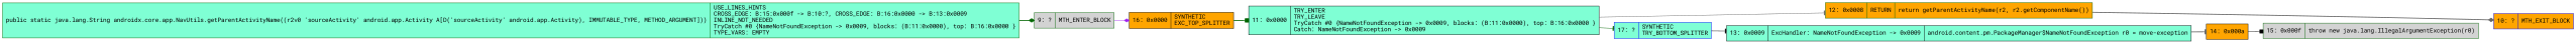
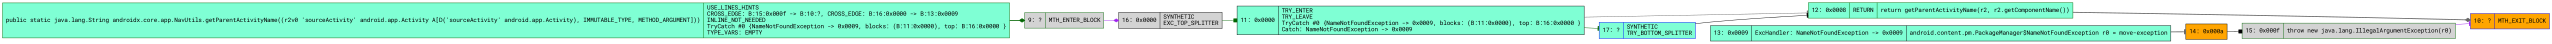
  digraph {
    fontname="Roboto Mono"
    rankdir=LR
    node [color=darkgreen fillcolor=aquamarine fontname="Roboto Mono" shape=record style=filled]
    edge [arrowhead=tee color=darkgreen fontname="Roboto Mono" style=solid]
    n1 [fillcolor=lightgrey label="{9\:\ ?|MTH_ENTER_BLOCK\l}"]
-   n2 [color=black fillcolor=orange label="{16\:\ 0x0000|SYNTHETIC\lEXC_TOP_SPLITTER\l}"]
+   n2 [color=black fillcolor=lightgrey label="{16\:\ 0x0000|SYNTHETIC\lEXC_TOP_SPLITTER\l}"]
    n3 [color=black label="{11\:\ 0x0000|TRY_ENTER\lTRY_LEAVE\lTryCatch #0 \{NameNotFoundException \-\> 0x0009, blocks: (B:11:0x0000), top: B:16:0x0000 \}\lCatch: NameNotFoundException \-\> 0x0009\l}"]
-   n4 [fillcolor=orange label="{12\:\ 0x0008|RETURN\l|return getParentActivityName(r2, r2.getComponentName())\l}"]
+   n4 [label="{12\:\ 0x0008|RETURN\l|return getParentActivityName(r2, r2.getComponentName())\l}"]
    n5 [color=blue label="{17\:\ ?|SYNTHETIC\lTRY_BOTTOM_SPLITTER\l}"]
    n6 [color=black label="{13\:\ 0x0009|ExcHandler: NameNotFoundException \-\> 0x0009\l|android.content.pm.PackageManager$NameNotFoundException r0 = move\-exception\l}"]
    n7 [color=black fillcolor=orange label="{14\:\ 0x000a}"]
    n8 [color=blue fillcolor=orange label="{10\:\ ?|MTH_EXIT_BLOCK\l}"]
    n9 [fillcolor=lightgrey label="{15\:\ 0x000f|throw new java.lang.IllegalArgumentException(r0)\l}"]
    n10 [label="{public static java.lang.String androidx.core.app.NavUtils.getParentActivityName((r2v0 'sourceActivity' android.app.Activity A[D('sourceActivity' android.app.Activity), IMMUTABLE_TYPE, METHOD_ARGUMENT]))  | USE_LINES_HINTS\lCROSS_EDGE: B:15:0x000f \-\> B:10:?, CROSS_EDGE: B:16:0x0000 \-\> B:13:0x0009\lINLINE_NOT_NEEDED\lTryCatch #0 \{NameNotFoundException \-\> 0x0009, blocks: (B:11:0x0000), top: B:16:0x0000 \}\lTYPE_VARS: EMPTY\l}"]
    n1 -> n2 [arrowhead=diamond color=purple]
-   n2 -> n3 [arrowhead=box style=bold]
+   n2 -> n3 [arrowhead=box]
    n3 -> n4 [color=gray40]
    n3 -> n5
    n4 -> n8 [arrowhead=diamond color=gray40 style=bold]
-   n5 -> n6 [color=black]
+   n5 -> n4 [color=black]
    n6 -> n7 [color=gray40 style=bold]
    n7 -> n9 [arrowhead=box color=black]
+   n9 -> n8 [color=purple]
    n10 -> n1 [arrowhead=diamond style=bold]
  }
